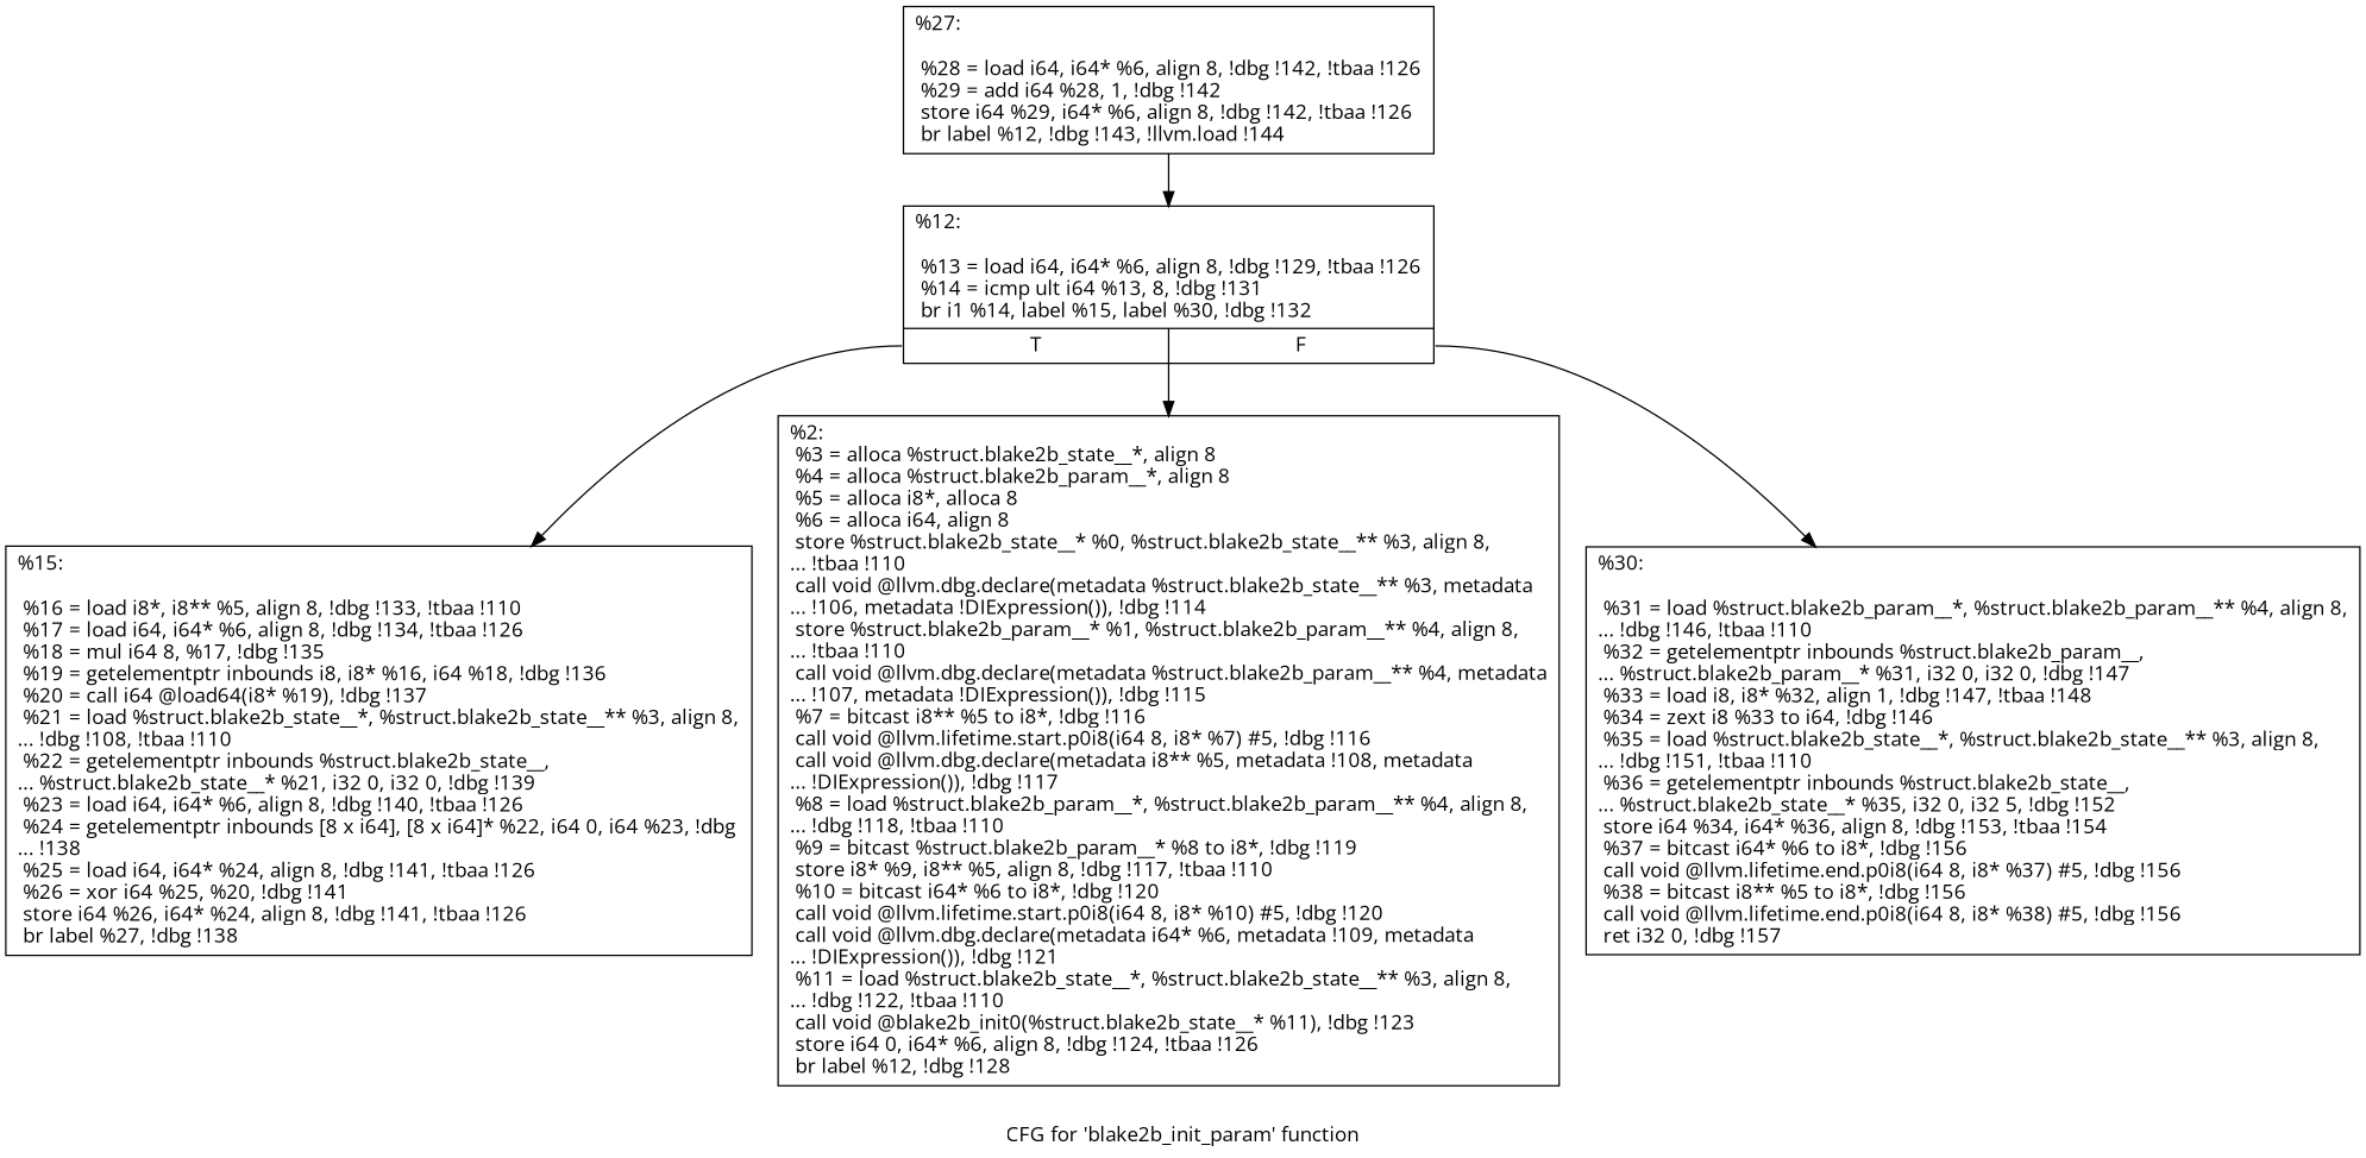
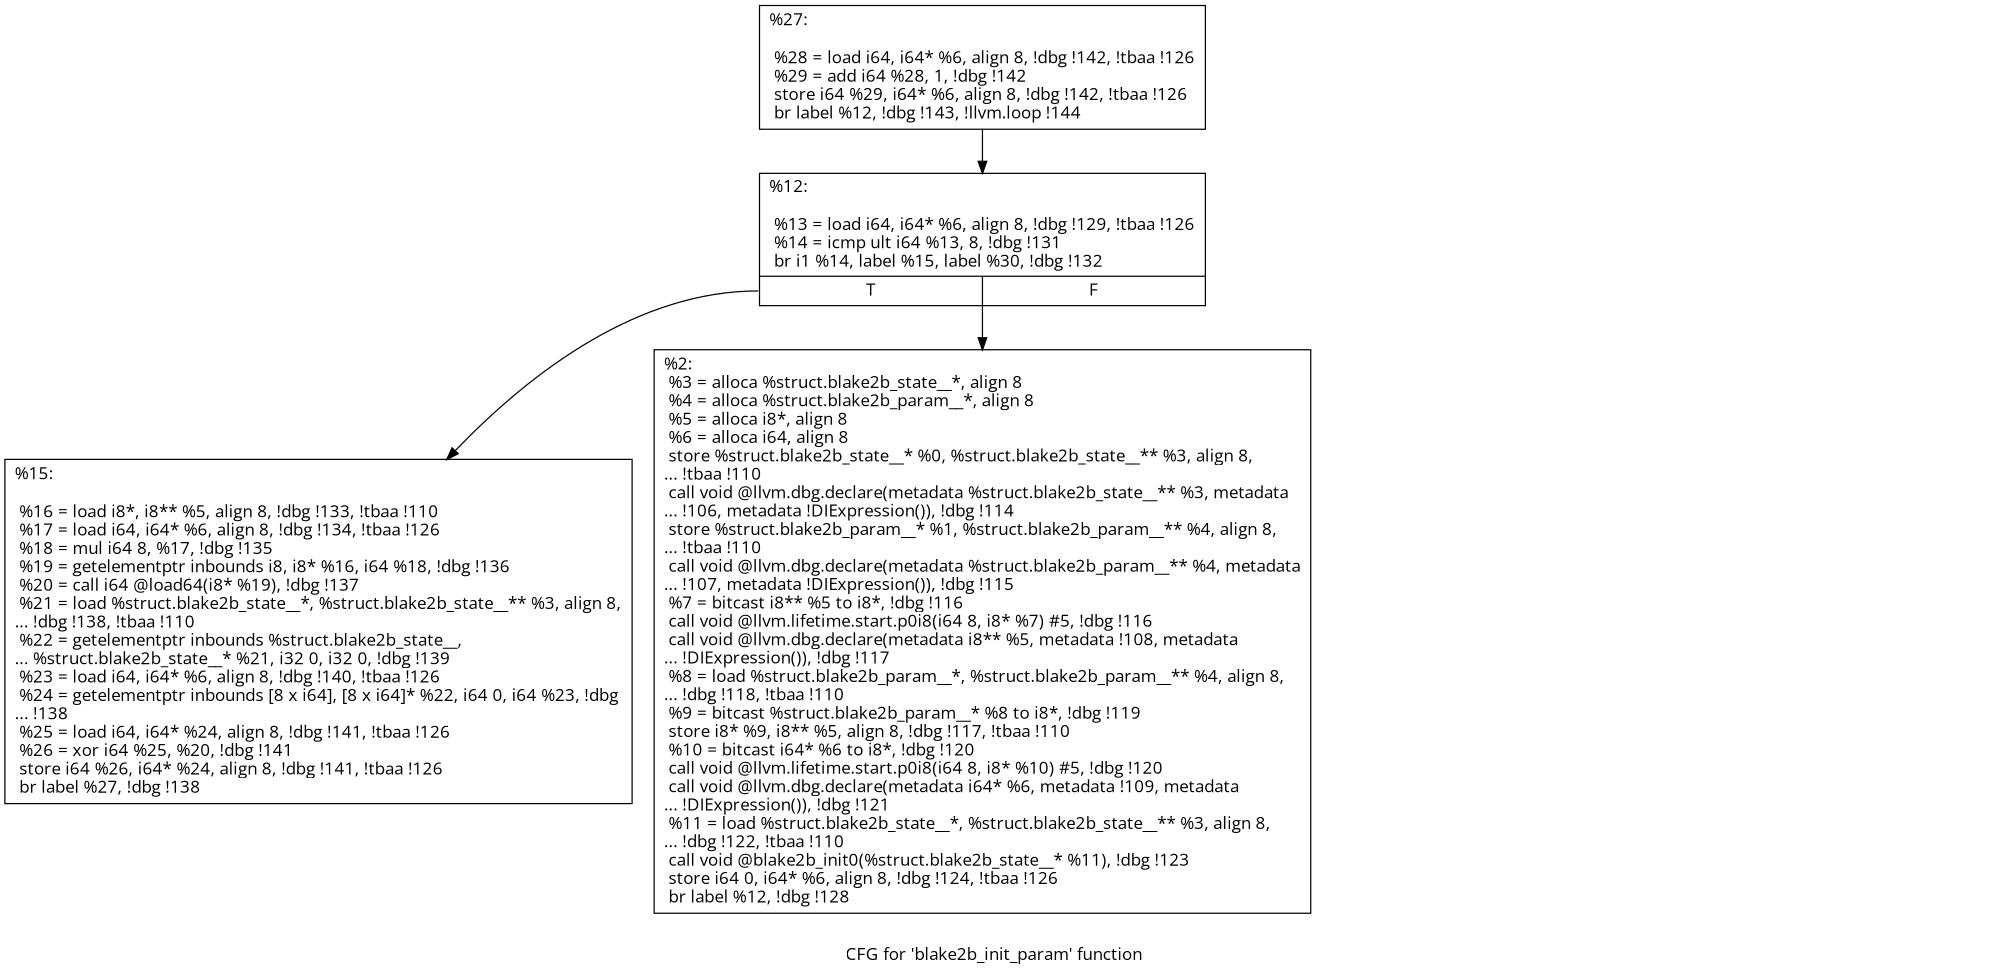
  digraph {
    fontname="Open Sans"
    label="CFG for 'blake2b_init_param' function"
    node [fontname="Open Sans" shape=record]
    edge [fontname="Open Sans"]
-   n1 [label="{%2:\l  %3 = alloca %struct.blake2b_state__*, align 8\l  %4 = alloca %struct.blake2b_param__*, align 8\l  %5 = alloca i8*, alloca 8\l  %6 = alloca i64, align 8\l  store %struct.blake2b_state__* %0, %struct.blake2b_state__** %3, align 8,\l... !tbaa !110\l  call void @llvm.dbg.declare(metadata %struct.blake2b_state__** %3, metadata\l... !106, metadata !DIExpression()), !dbg !114\l  store %struct.blake2b_param__* %1, %struct.blake2b_param__** %4, align 8,\l... !tbaa !110\l  call void @llvm.dbg.declare(metadata %struct.blake2b_param__** %4, metadata\l... !107, metadata !DIExpression()), !dbg !115\l  %7 = bitcast i8** %5 to i8*, !dbg !116\l  call void @llvm.lifetime.start.p0i8(i64 8, i8* %7) #5, !dbg !116\l  call void @llvm.dbg.declare(metadata i8** %5, metadata !108, metadata\l... !DIExpression()), !dbg !117\l  %8 = load %struct.blake2b_param__*, %struct.blake2b_param__** %4, align 8,\l... !dbg !118, !tbaa !110\l  %9 = bitcast %struct.blake2b_param__* %8 to i8*, !dbg !119\l  store i8* %9, i8** %5, align 8, !dbg !117, !tbaa !110\l  %10 = bitcast i64* %6 to i8*, !dbg !120\l  call void @llvm.lifetime.start.p0i8(i64 8, i8* %10) #5, !dbg !120\l  call void @llvm.dbg.declare(metadata i64* %6, metadata !109, metadata\l... !DIExpression()), !dbg !121\l  %11 = load %struct.blake2b_state__*, %struct.blake2b_state__** %3, align 8,\l... !dbg !122, !tbaa !110\l  call void @blake2b_init0(%struct.blake2b_state__* %11), !dbg !123\l  store i64 0, i64* %6, align 8, !dbg !124, !tbaa !126\l  br label %12, !dbg !128\l}"]
+   n1 [label="{%2:\l  %3 = alloca %struct.blake2b_state__*, align 8\l  %4 = alloca %struct.blake2b_param__*, align 8\l  %5 = alloca i8*, align 8\l  %6 = alloca i64, align 8\l  store %struct.blake2b_state__* %0, %struct.blake2b_state__** %3, align 8,\l... !tbaa !110\l  call void @llvm.dbg.declare(metadata %struct.blake2b_state__** %3, metadata\l... !106, metadata !DIExpression()), !dbg !114\l  store %struct.blake2b_param__* %1, %struct.blake2b_param__** %4, align 8,\l... !tbaa !110\l  call void @llvm.dbg.declare(metadata %struct.blake2b_param__** %4, metadata\l... !107, metadata !DIExpression()), !dbg !115\l  %7 = bitcast i8** %5 to i8*, !dbg !116\l  call void @llvm.lifetime.start.p0i8(i64 8, i8* %7) #5, !dbg !116\l  call void @llvm.dbg.declare(metadata i8** %5, metadata !108, metadata\l... !DIExpression()), !dbg !117\l  %8 = load %struct.blake2b_param__*, %struct.blake2b_param__** %4, align 8,\l... !dbg !118, !tbaa !110\l  %9 = bitcast %struct.blake2b_param__* %8 to i8*, !dbg !119\l  store i8* %9, i8** %5, align 8, !dbg !117, !tbaa !110\l  %10 = bitcast i64* %6 to i8*, !dbg !120\l  call void @llvm.lifetime.start.p0i8(i64 8, i8* %10) #5, !dbg !120\l  call void @llvm.dbg.declare(metadata i64* %6, metadata !109, metadata\l... !DIExpression()), !dbg !121\l  %11 = load %struct.blake2b_state__*, %struct.blake2b_state__** %3, align 8,\l... !dbg !122, !tbaa !110\l  call void @blake2b_init0(%struct.blake2b_state__* %11), !dbg !123\l  store i64 0, i64* %6, align 8, !dbg !124, !tbaa !126\l  br label %12, !dbg !128\l}"]
    n2 [label="{%12:\l\l  %13 = load i64, i64* %6, align 8, !dbg !129, !tbaa !126\l  %14 = icmp ult i64 %13, 8, !dbg !131\l  br i1 %14, label %15, label %30, !dbg !132\l|{<s0>T|<s1>F}}"]
-   n3 [label="{%15:\l\l  %16 = load i8*, i8** %5, align 8, !dbg !133, !tbaa !110\l  %17 = load i64, i64* %6, align 8, !dbg !134, !tbaa !126\l  %18 = mul i64 8, %17, !dbg !135\l  %19 = getelementptr inbounds i8, i8* %16, i64 %18, !dbg !136\l  %20 = call i64 @load64(i8* %19), !dbg !137\l  %21 = load %struct.blake2b_state__*, %struct.blake2b_state__** %3, align 8,\l... !dbg !108, !tbaa !110\l  %22 = getelementptr inbounds %struct.blake2b_state__,\l... %struct.blake2b_state__* %21, i32 0, i32 0, !dbg !139\l  %23 = load i64, i64* %6, align 8, !dbg !140, !tbaa !126\l  %24 = getelementptr inbounds [8 x i64], [8 x i64]* %22, i64 0, i64 %23, !dbg\l... !138\l  %25 = load i64, i64* %24, align 8, !dbg !141, !tbaa !126\l  %26 = xor i64 %25, %20, !dbg !141\l  store i64 %26, i64* %24, align 8, !dbg !141, !tbaa !126\l  br label %27, !dbg !138\l}"]
-   n4 [label="{%30:\l\l  %31 = load %struct.blake2b_param__*, %struct.blake2b_param__** %4, align 8,\l... !dbg !146, !tbaa !110\l  %32 = getelementptr inbounds %struct.blake2b_param__,\l... %struct.blake2b_param__* %31, i32 0, i32 0, !dbg !147\l  %33 = load i8, i8* %32, align 1, !dbg !147, !tbaa !148\l  %34 = zext i8 %33 to i64, !dbg !146\l  %35 = load %struct.blake2b_state__*, %struct.blake2b_state__** %3, align 8,\l... !dbg !151, !tbaa !110\l  %36 = getelementptr inbounds %struct.blake2b_state__,\l... %struct.blake2b_state__* %35, i32 0, i32 5, !dbg !152\l  store i64 %34, i64* %36, align 8, !dbg !153, !tbaa !154\l  %37 = bitcast i64* %6 to i8*, !dbg !156\l  call void @llvm.lifetime.end.p0i8(i64 8, i8* %37) #5, !dbg !156\l  %38 = bitcast i8** %5 to i8*, !dbg !156\l  call void @llvm.lifetime.end.p0i8(i64 8, i8* %38) #5, !dbg !156\l  ret i32 0, !dbg !157\l}"]
-   n5 [label="{%27:\l\l  %28 = load i64, i64* %6, align 8, !dbg !142, !tbaa !126\l  %29 = add i64 %28, 1, !dbg !142\l  store i64 %29, i64* %6, align 8, !dbg !142, !tbaa !126\l  br label %12, !dbg !143, !llvm.load !144\l}"]
+   n3 [label="{%15:\l\l  %16 = load i8*, i8** %5, align 8, !dbg !133, !tbaa !110\l  %17 = load i64, i64* %6, align 8, !dbg !134, !tbaa !126\l  %18 = mul i64 8, %17, !dbg !135\l  %19 = getelementptr inbounds i8, i8* %16, i64 %18, !dbg !136\l  %20 = call i64 @load64(i8* %19), !dbg !137\l  %21 = load %struct.blake2b_state__*, %struct.blake2b_state__** %3, align 8,\l... !dbg !138, !tbaa !110\l  %22 = getelementptr inbounds %struct.blake2b_state__,\l... %struct.blake2b_state__* %21, i32 0, i32 0, !dbg !139\l  %23 = load i64, i64* %6, align 8, !dbg !140, !tbaa !126\l  %24 = getelementptr inbounds [8 x i64], [8 x i64]* %22, i64 0, i64 %23, !dbg\l... !138\l  %25 = load i64, i64* %24, align 8, !dbg !141, !tbaa !126\l  %26 = xor i64 %25, %20, !dbg !141\l  store i64 %26, i64* %24, align 8, !dbg !141, !tbaa !126\l  br label %27, !dbg !138\l}"]
+   n5 [label="{%27:\l\l  %28 = load i64, i64* %6, align 8, !dbg !142, !tbaa !126\l  %29 = add i64 %28, 1, !dbg !142\l  store i64 %29, i64* %6, align 8, !dbg !142, !tbaa !126\l  br label %12, !dbg !143, !llvm.loop !144\l}"]
    n2 -> n1
    n2 -> n3 [tailport=s0]
-   n2 -> n4 [tailport=s1]
    n5 -> n2
  }
